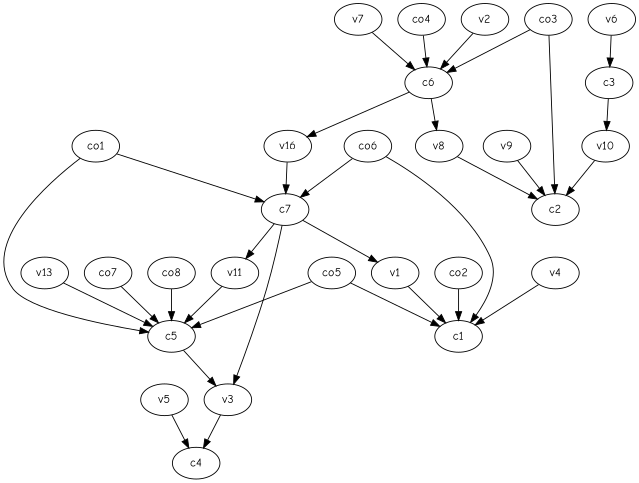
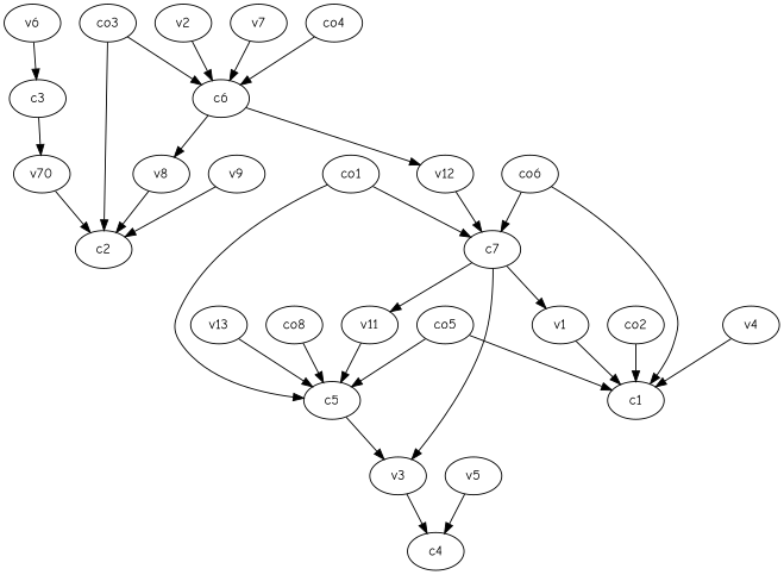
  strict digraph {
    fontname="Comic Neue"
    node [fontname="Comic Neue"]
    edge [fontname="Comic Neue" weight=1]
    c3
-   v10
+   v10 [label=v70]
    c2
    c5
    v3
    c4
    c6
    v8
-   v12 [label=v16]
+   v12
    c7
    v1
    v11
    c1
    v2
    v4
    v5
    v6
    v7
    v9
    v13
    co1
    co2
    co3
    co4
    co5
    co6
-   co7
    co8
    c3 -> v10
    v10 -> c2
    c5 -> v3
    v3 -> c4
    c6 -> v8
    c6 -> v12
    v8 -> c2
    v12 -> c7
    c7 -> v3
    c7 -> v1
    c7 -> v11
    v1 -> c1
    v11 -> c5
    v2 -> c6
    v4 -> c1
    v5 -> c4
    v6 -> c3
    v7 -> c6
    v9 -> c2
    v13 -> c5
    co1 -> c5
    co1 -> c7
    co2 -> c1
    co3 -> c2
    co3 -> c6
    co4 -> c6
    co5 -> c5
    co5 -> c1
    co6 -> c7
    co6 -> c1
-   co7 -> c5
    co8 -> c5
  }
